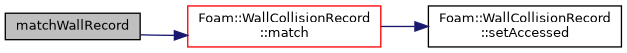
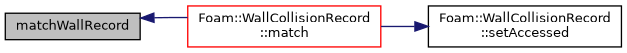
  digraph {
    rankdir=LR
    node [color=black fontname=Helvetica fontsize=10 shape=record]
    edge [color=midnightblue fontname=Helvetica fontsize=10 labelfontname=Helvetica labelfontsize=10 style=solid]
    n1 [fillcolor=grey75 fontcolor=black height=0.2 label=matchWallRecord style=filled width=0.4]
    n2 [color=red height=0.2 label="Foam::WallCollisionRecord\l::match" width=0.4]
    n3 [height=0.2 label="Foam::WallCollisionRecord\l::setAccessed" width=0.4]
-   n1 -> n2
+   n2 -> n1
    n2 -> n3
  }
